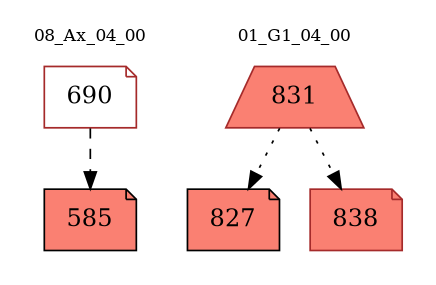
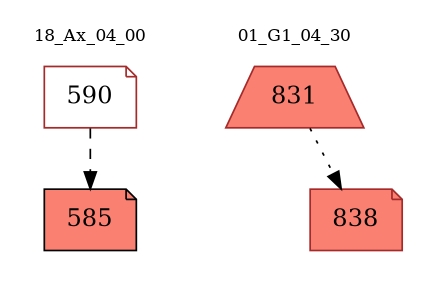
  digraph {
    node [color=brown fillcolor=salmon shape=note style=filled]
    edge [color=black style=dotted]
-   n1 [fillcolor=white label=690]
+   n1 [fillcolor=white label=590]
    n2 [color=black label=585]
    n3 [label=831 shape=trapezium]
-   n4 [color=black label=827]
    n5 [label=838]
    subgraph cluster_1 {
      color=white
      fontsize=10
-     label="08_Ax_04_00"
+     label="18_Ax_04_00"
      n1
      n2
    }
    subgraph cluster_2 {
      color=white
      fontsize=10
-     label="01_G1_04_00"
+     label="01_G1_04_30"
      n3
-     n4
      n5
    }
    n1 -> n2 [style=dashed]
-   n3 -> n4
    n3 -> n5
  }
